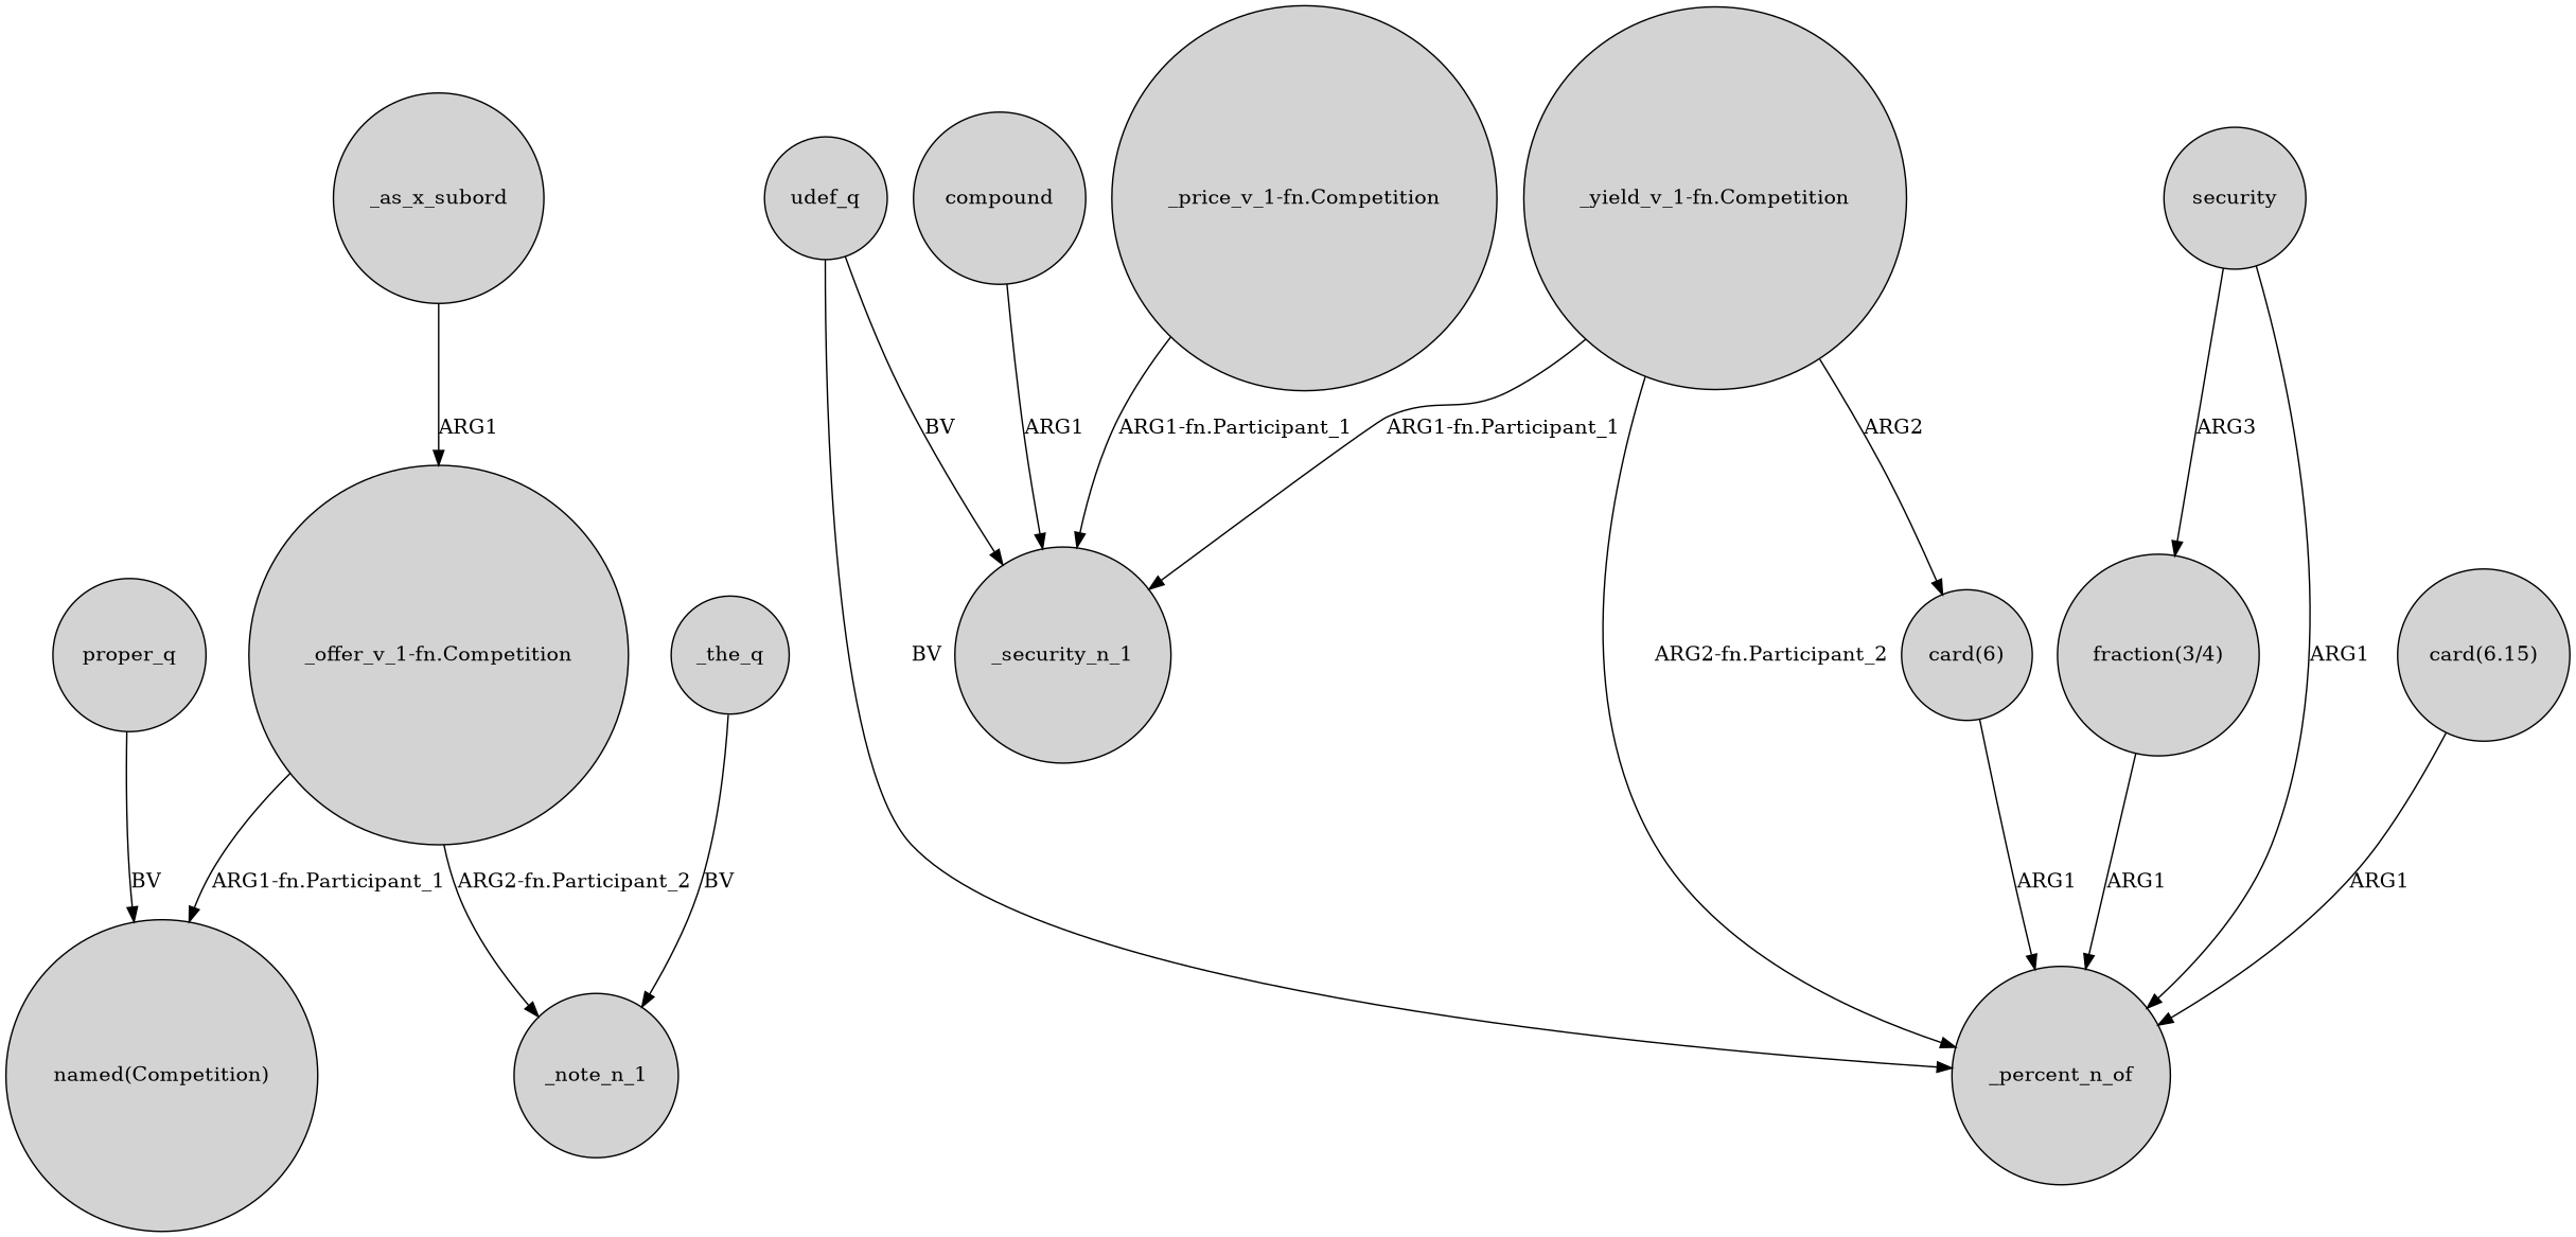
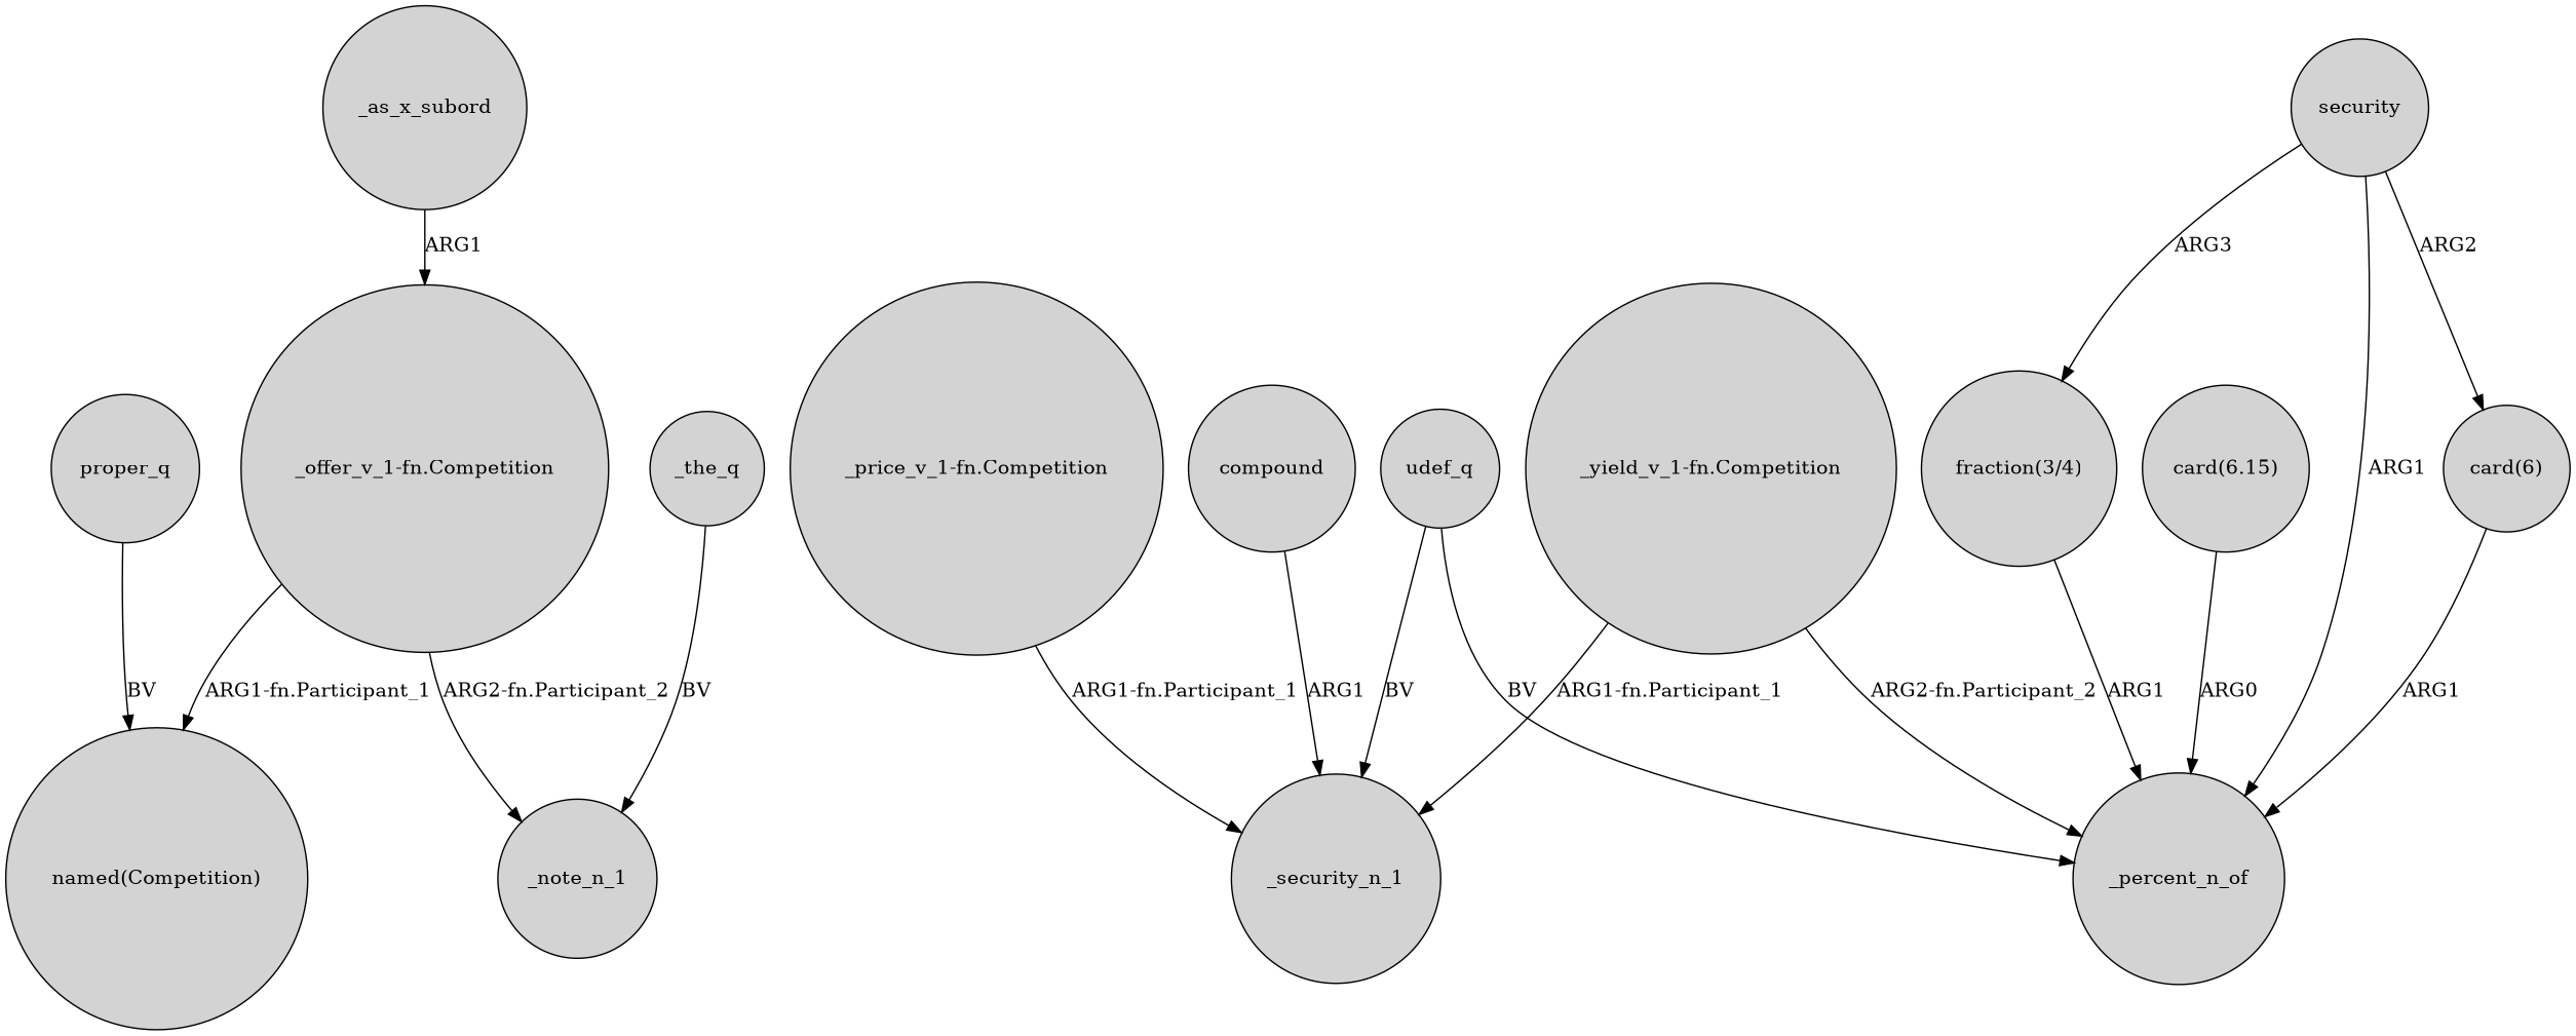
  digraph {
    node [shape=circle style=filled]
    _as_x_subord
    "_offer_v_1-fn.Competition"
    n3 [label="named(Competition)"]
    _note_n_1
    udef_q
    _security_n_1
    _percent_n_of
    n8 [label=security]
    "card(6)"
    "fraction(3/4)"
    proper_q
    _the_q
    "_price_v_1-fn.Competition"
    "_yield_v_1-fn.Competition"
    compound
    "card(6.15)"
    _as_x_subord -> "_offer_v_1-fn.Competition" [label=ARG1]
    "_offer_v_1-fn.Competition" -> n3 [label="ARG1-fn.Participant_1"]
    "_offer_v_1-fn.Competition" -> _note_n_1 [label="ARG2-fn.Participant_2"]
    udef_q -> _security_n_1 [label=BV]
    udef_q -> _percent_n_of [label=BV]
    n8 -> _percent_n_of [label=ARG1]
-   "_yield_v_1-fn.Competition" -> "card(6)" [label=ARG2]
+   n8 -> "card(6)" [label=ARG2]
    n8 -> "fraction(3/4)" [label=ARG3]
    "card(6)" -> _percent_n_of [label=ARG1]
    "fraction(3/4)" -> _percent_n_of [label=ARG1]
    proper_q -> n3 [label=BV]
    _the_q -> _note_n_1 [label=BV]
    "_price_v_1-fn.Competition" -> _security_n_1 [label="ARG1-fn.Participant_1"]
    "_yield_v_1-fn.Competition" -> _security_n_1 [label="ARG1-fn.Participant_1"]
    "_yield_v_1-fn.Competition" -> _percent_n_of [label="ARG2-fn.Participant_2"]
    compound -> _security_n_1 [label=ARG1]
-   "card(6.15)" -> _percent_n_of [label=ARG1]
+   "card(6.15)" -> _percent_n_of [label=ARG0]
  }
